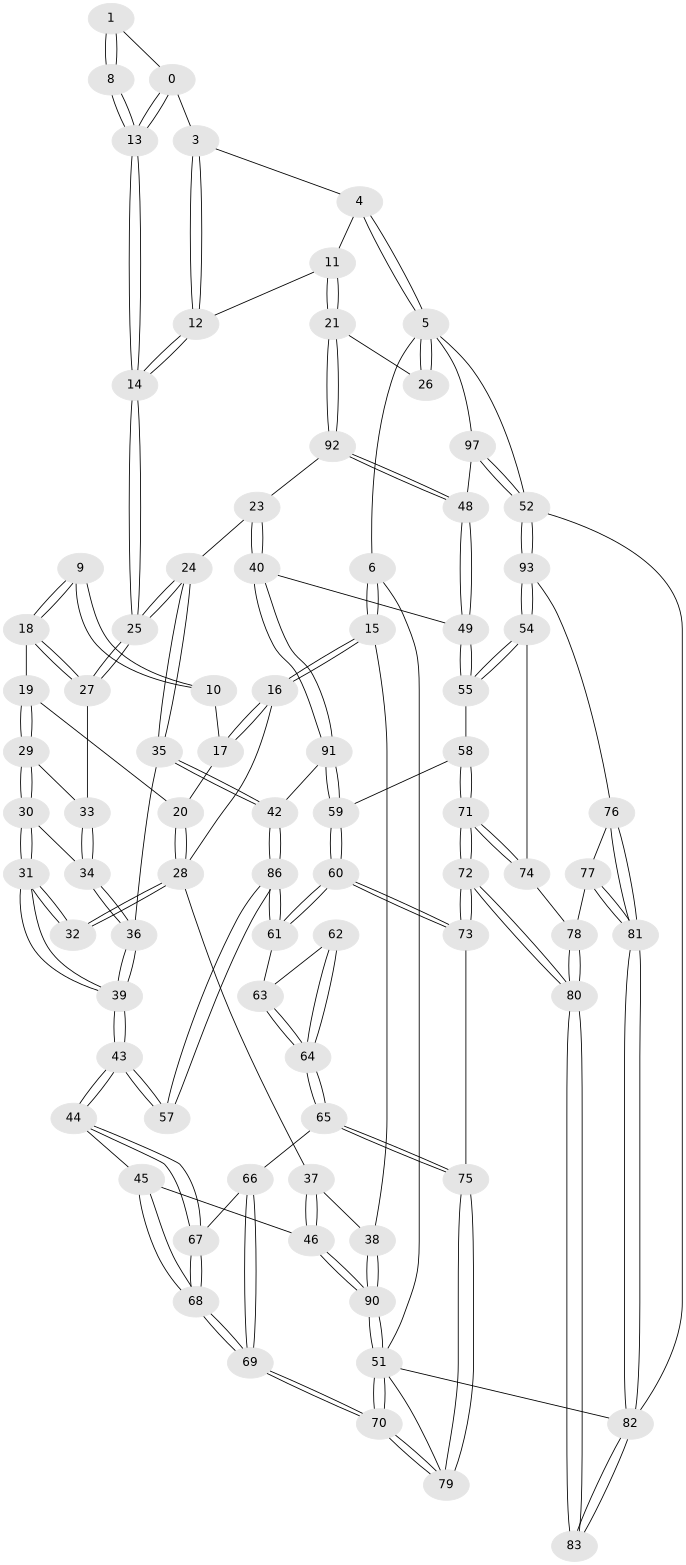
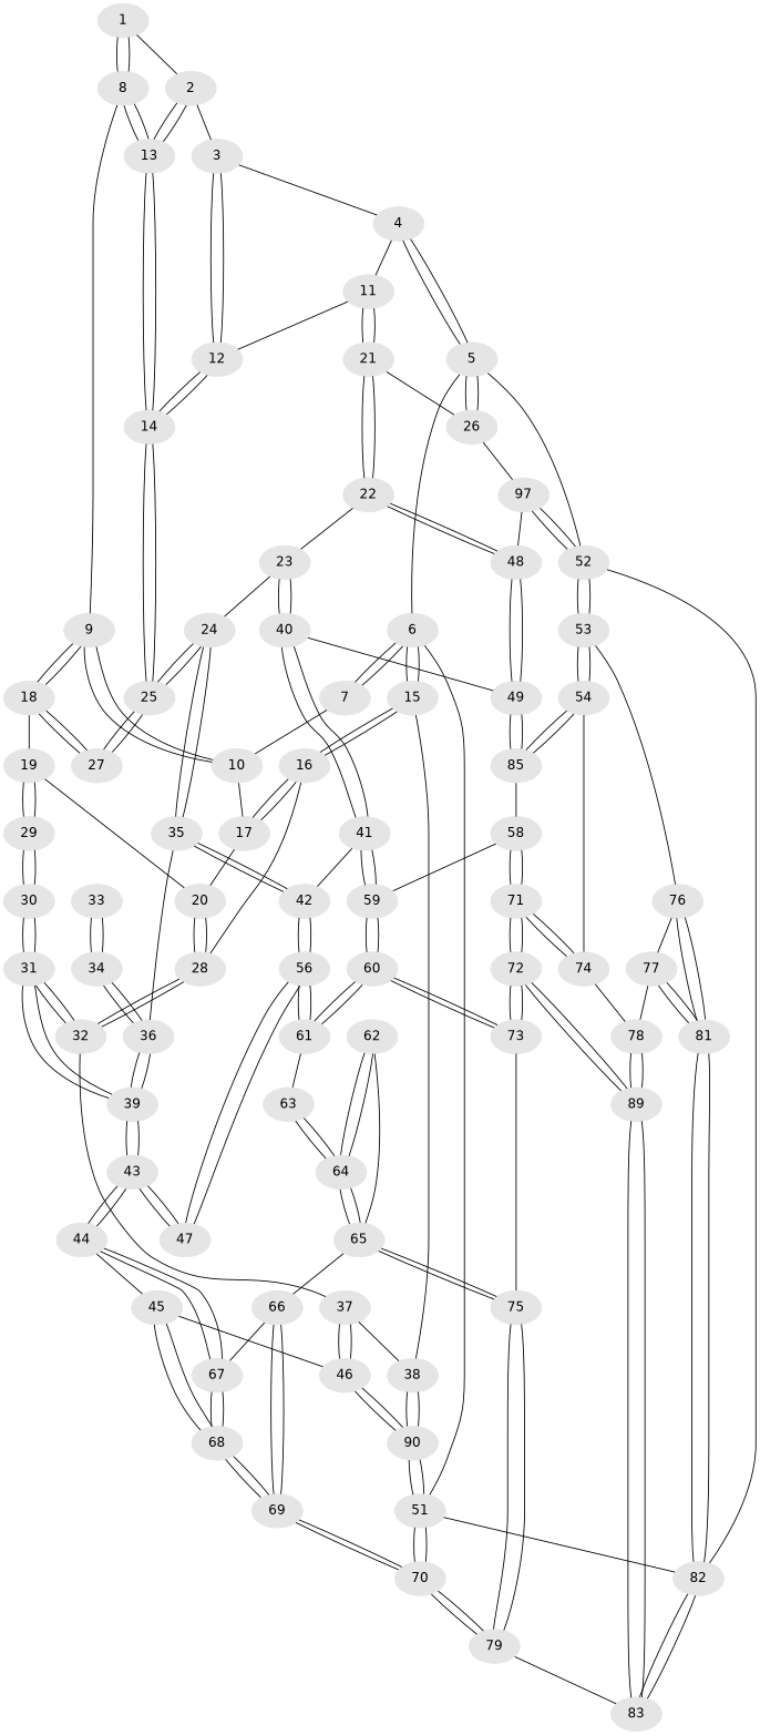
  graph {
    fontname="DejaVu Sans"
    node [color=gray90 fontname="DejaVu Sans" style=filled]
    edge [fontname="DejaVu Sans"]
    1
-   2 [label=0]
+   2
    8
    3
    13
    9
    4
    12
    14
    5
    11
    6
    26
    52
    21
+   7
    15
    51
    n19 [label=97]
    82
-   53 [label=93]
+   53
    10
    16
    38
    70
    17
    18
    19
    27
    20
-   22 [label=92]
+   22
    25
    28
    n34 [label=90]
    32
    29
    33
    30
    23
    48
    24
    40
    49
    35
-   41 [label=91]
+   41
    36
    42
    34
    37
    31
    39
    43
    46
-   56 [label=86]
+   56
    44
-   57
+   57 [label=47]
    59
-   55
+   55 [label=85]
    60
    61
    45
    67
    68
    69
    58
    79
    83
    54
    76
    74
    77
    81
    78
    71
    63
    72
    73
    75
    64
    62
    65
    66
-   80
+   80 [label=89]
    1 -- 2
    1 -- 8
    1 -- 8
    2 -- 3
    2 -- 13
    2 -- 13
    8 -- 13
    8 -- 13
+   8 -- 9
    3 -- 4
    3 -- 12
    3 -- 12
    13 -- 14
    13 -- 14
    9 -- 10
    9 -- 10
    9 -- 18
    9 -- 18
    4 -- 5
    4 -- 5
    4 -- 11
    12 -- 14
    12 -- 14
    14 -- 25
    14 -- 25
    5 -- 6
    5 -- 26
    5 -- 26
    5 -- 52
    11 -- 12
    11 -- 21
    11 -- 21
+   6 -- 7
+   6 -- 7
    6 -- 15
    6 -- 15
    6 -- 51
-   5 -- n19
+   26 -- n19
    52 -- 82
    52 -- 53
    52 -- 53
    21 -- 26
    21 -- 22
    21 -- 22
+   7 -- 10
    15 -- 16
    15 -- 16
    15 -- 38
    51 -- 82
    51 -- 70
    51 -- 70
    n19 -- 52
    n19 -- 52
    n19 -- 48
    82 -- 83
    82 -- 83
    53 -- 54
    53 -- 54
    53 -- 76
    10 -- 17
    16 -- 17
    16 -- 17
    16 -- 28
    38 -- n34
    38 -- n34
    70 -- 79
    70 -- 79
    17 -- 20
    18 -- 19
    18 -- 27
    18 -- 27
    19 -- 20
    19 -- 29
    19 -- 29
-   27 -- 33
    20 -- 28
    20 -- 28
    22 -- 23
    22 -- 48
    22 -- 48
    25 -- 27
    25 -- 27
    28 -- 32
    28 -- 32
    n34 -- 51
    n34 -- 51
-   28 -- 37
-   29 -- 33
+   32 -- 37
    29 -- 30
    29 -- 30
    33 -- 34
    33 -- 34
-   30 -- 34
    30 -- 31
    30 -- 31
    23 -- 24
    23 -- 40
    23 -- 40
    48 -- 49
    48 -- 49
    24 -- 25
    24 -- 25
    24 -- 35
    24 -- 35
    40 -- 49
    40 -- 41
    40 -- 41
    49 -- 55
    49 -- 55
    35 -- 36
    35 -- 42
    35 -- 42
    41 -- 42
    41 -- 59
    41 -- 59
    36 -- 39
    36 -- 39
    42 -- 56
    42 -- 56
    34 -- 36
    34 -- 36
    37 -- 38
    37 -- 46
    37 -- 46
    31 -- 32
    31 -- 32
    31 -- 39
    31 -- 39
    39 -- 43
    39 -- 43
    43 -- 44
    43 -- 44
    43 -- 57
    43 -- 57
    46 -- n34
    46 -- n34
    56 -- 57
    56 -- 57
    56 -- 61
    56 -- 61
    44 -- 45
    44 -- 67
    44 -- 67
    59 -- 60
    59 -- 60
    55 -- 58
    60 -- 61
    60 -- 61
    60 -- 73
    60 -- 73
    61 -- 63
    45 -- 46
    45 -- 68
    45 -- 68
    67 -- 68
    67 -- 68
    68 -- 69
    68 -- 69
    69 -- 70
    69 -- 70
    58 -- 59
    58 -- 71
    58 -- 71
-   79 -- 51
+   79 -- 83
    54 -- 55
    54 -- 55
    54 -- 74
    76 -- 77
    76 -- 81
    76 -- 81
    74 -- 78
    77 -- 81
    77 -- 81
    77 -- 78
    81 -- 82
    81 -- 82
    78 -- 80
    78 -- 80
    71 -- 74
    71 -- 74
    71 -- 72
    71 -- 72
    63 -- 64
    63 -- 64
    72 -- 73
    72 -- 73
    72 -- 80
    72 -- 80
    73 -- 75
    75 -- 79
    75 -- 79
    64 -- 65
    64 -- 65
-   62 -- 63
+   62 -- 65
    62 -- 64
    62 -- 64
    65 -- 75
    65 -- 75
    65 -- 66
    66 -- 67
    66 -- 69
    66 -- 69
    80 -- 83
    80 -- 83
  }
